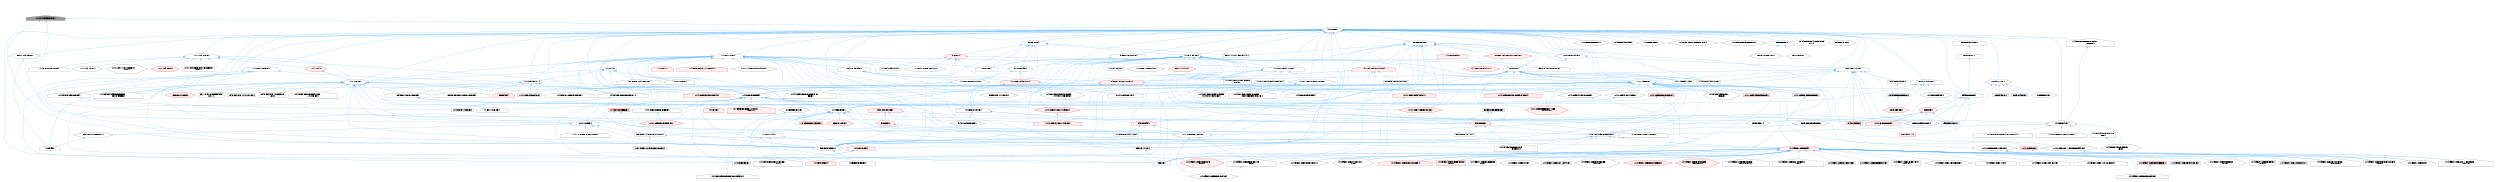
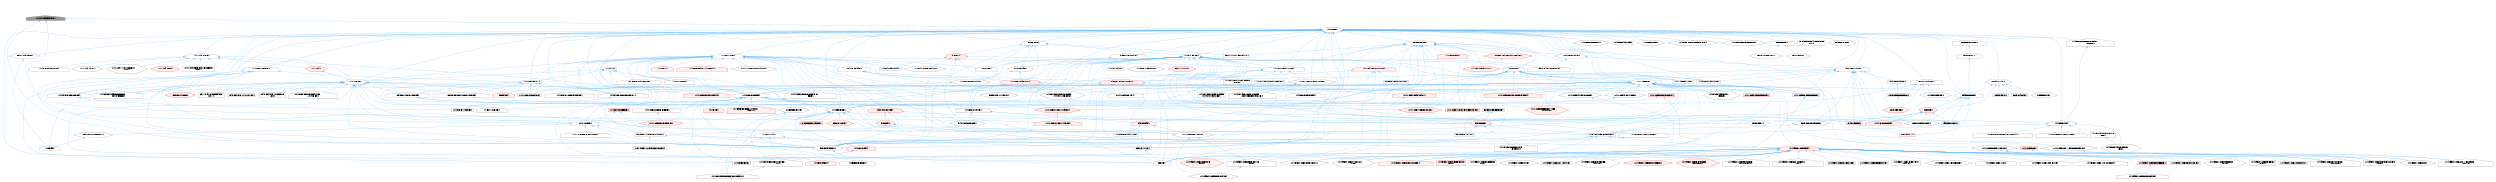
  digraph {
    node [color=grey40 fillcolor=white fontname=Helvetica fontsize=10 shape=house style=filled]
    edge [color=steelblue1 dir=back fontname=Helvetica fontsize=10 labelfontname=Helvetica labelfontsize=10 style=solid]
    n1 [color=gray40 fillcolor=grey60 fontcolor=black height=0.2 label="AnimLinkableElement.h" width=0.4]
    n2 [height=0.2 label="AnimMontage.h" width=0.4]
    n3 [height=0.2 label="EngineSharedPCH.h" shape=hexagon width=0.4]
    n4 [height=0.2 label="AnimTypes.h" shape=hexagon width=0.4]
    n5 [height=0.2 label="AnimMontageEvaluationState.h" width=0.4]
    n6 [height=0.2 label="CharacterMovementComponent.h" shape=box width=0.4]
    n7 [height=0.2 label="EditorCompositeSection.h" shape=hexagon width=0.4]
    n8 [height=0.2 label="UnrealEdSharedPCH.h" width=0.4]
    n9 [height=0.2 label="EngineMinimal.h" shape=box width=0.4]
    n10 [height=0.2 label="Engine.h" width=0.4]
    n11 [height=0.2 label="AnimBlueprintGeneratedClass.h" shape=box width=0.4]
    n12 [height=0.2 label="AnimClassInterface.h" width=0.4]
    n13 [height=0.2 label="AnimInstanceProxy.h" shape=box width=0.4]
    n14 [height=0.2 label="AnimSingleNodeInstanceProxy.h" width=0.4]
    n15 [height=0.2 label="IAnimBlueprintGeneratedClass\lCompiledData.h" width=0.4]
    n16 [height=0.2 label="AnimCompressionTypes.h" width=0.4]
    n17 [height=0.2 label="AnimStreamable.h" shape=box width=0.4]
    n18 [height=0.2 label="AnimCurveCompressionCodec.h" shape=hexagon width=0.4]
    n19 [height=0.2 label="AnimSequence.h" shape=hexagon width=0.4]
    n20 [height=0.2 label="AnimEncoding.h" width=0.4]
    n21 [height=0.2 label="AnimCurveTypes.h" shape=box width=0.4]
    n22 [height=0.2 label="AnimNodeBase.h" shape=hexagon width=0.4]
    n23 [height=0.2 label="AnimNode_SaveCachedPose.h" shape=box width=0.4]
    n24 [height=0.2 label="AnimNode_StateMachine.h" shape=hexagon width=0.4]
    n25 [height=0.2 label="AnimSequenceBase.h" width=0.4]
    n26 [height=0.2 label="AnimationRuntime.h" width=0.4]
    n27 [height=0.2 label="AnimStateTransitionNode.h" shape=box width=0.4]
    n28 [height=0.2 label="AnimSlotEvaluationPose.h" shape=box width=0.4]
    n29 [height=0.2 label="ReferencePose.h" width=0.4]
    n30 [height=0.2 label="AnimInstance.h" shape=hexagon width=0.4]
    n31 [height=0.2 label="AnimSingleNodeInstance.h" width=0.4]
    n32 [height=0.2 label="AnimNodeEditMode.h" shape=box width=0.4]
    n33 [height=0.2 label="AnimNotifyQueue.h" width=0.4]
    n34 [height=0.2 label="AnimSeqExportOption.h" shape=hexagon width=0.4]
    n35 [height=0.2 label="AnimSequenceDecompression\lContext.h" width=0.4]
    n36 [height=0.2 label="AnimStateAliasNode.h" shape=box width=0.4]
    n37 [height=0.2 label="AnimStateNode.h" shape=hexagon width=0.4]
    n38 [height=0.2 label="AnimSubsystem_NodeRelevancy.h" shape=hexagon width=0.4]
    n39 [height=0.2 label="AnimationAsset.h" width=0.4]
    n40 [height=0.2 label="AnimationRecordingSettings.h" shape=hexagon width=0.4]
    n41 [height=0.2 label="AttributesContainer.h" shape=hexagon width=0.4]
    n42 [height=0.2 label="AttributesRuntime.h" width=0.4]
    n43 [height=0.2 label="BoneContainer.h" width=0.4]
    n44 [height=0.2 label="BonePose.h" width=0.4]
    n45 [height=0.2 label="ChaosCache.h" width=0.4]
    n46 [height=0.2 label="CustomAttributes.h" width=0.4]
    n47 [height=0.2 label="DataRegistryTypes.h" width=0.4]
    n48 [height=0.2 label="EditorNotifyObject.h" shape=hexagon width=0.4]
    n49 [height=0.2 label="LevelSequenceAnimSequence\lLink.h" shape=box width=0.4]
    n50 [height=0.2 label="SkeletonRemapping.h" width=0.4]
    n51 [height=0.2 label="SmartName.h" width=0.4]
    n52 [height=0.2 label="TrajectoryTypes.h" shape=hexagon width=0.4]
    n53 [height=0.2 label="TransformArray.h" shape=hexagon width=0.4]
    n54 [height=0.2 label="ArchVisCharMovementComponent.h" shape=box width=0.4]
    n55 [height=0.2 label="UnrealEd.h" width=0.4]
    n56 [height=0.2 label="AnimBlueprintPostCompile\lValidation.h" width=0.4]
    n57 [color=red fillcolor="#FFF0F0" height=0.2 label="AnimGraphNode_Base.h" width=0.4]
    n58 [color=red fillcolor="#FFF0F0" height=0.2 label="AnimationGraph.h" width=0.4]
    n59 [height=0.2 label="AnimNodeAlphaOptions.h" shape=box width=0.4]
    n60 [height=0.2 label="AnimPreviewAttacheInstance.h" width=0.4]
    n61 [height=0.2 label="LiveLinkInstance.h" width=0.4]
    n62 [height=0.2 label="ModularVehicleAnimationInstance.h" width=0.4]
    n63 [height=0.2 label="VehicleAnimationInstance.h" width=0.4]
    n64 [height=0.2 label="AnimPreviewInstance.h" shape=box width=0.4]
    n65 [height=0.2 label="AnimBoneCompressionCodec.h" width=0.4]
    n66 [height=0.2 label="AnimCompressionDerivedData\lPublic.h" shape=box width=0.4]
    n67 [height=0.2 label="AnimCurveCompressionSettings.h" shape=box width=0.4]
    n68 [height=0.2 label="AnimCurveCompressionCodec\l_CompressedRichCurve.h" width=0.4]
    n69 [height=0.2 label="AnimCurveCompressionCodec\l_UniformIndexable.h" shape=hexagon width=0.4]
    n70 [height=0.2 label="AnimCurveCompressionCodec\l_UniformlySampled.h" shape=box width=0.4]
    n71 [color=red fillcolor="#FFF0F0" height=0.2 label="AnimCompress.h" width=0.4]
    n72 [height=0.2 label="AnimCompress_RemoveLinear\lKeys.h" width=0.4]
    n73 [height=0.2 label="AnimCompress_PerTrackCompression.h" width=0.4]
    n74 [height=0.2 label="AnimationUtils.h" width=0.4]
    n75 [height=0.2 label="BlendSpaceAnalysis.h" shape=box width=0.4]
    n76 [color=red fillcolor="#FFF0F0" height=0.2 label="MovieSceneToolHelpers.h" shape=box width=0.4]
    n77 [color=red fillcolor="#FFF0F0" height=0.2 label="PersonaModule.h" shape=hexagon width=0.4]
    n78 [height=0.2 label="AnimBoneDecompressionData.h" width=0.4]
    n79 [height=0.2 label="AnimEncoding_ConstantKey\lLerp.h" shape=box width=0.4]
    n80 [height=0.2 label="AnimEncoding_VariableKey\lLerp.h" shape=hexagon width=0.4]
    n81 [height=0.2 label="AnimEncoding_PerTrackCompression.h" width=0.4]
    n82 [height=0.2 label="AnimCurveUtils.h" shape=box width=0.4]
    n83 [height=0.2 label="AnimDataModelHasher.h" shape=hexagon width=0.4]
    n84 [color=red fillcolor="#FFF0F0" height=0.2 label="AnimDataNotifications.h" width=0.4]
    n85 [color=red fillcolor="#FFF0F0" height=0.2 label="AnimNext_LODPose.h" width=0.4]
    n86 [color=red fillcolor="#FFF0F0" height=0.2 label="AnimNode_LinkedAnimGraph.h" shape=hexagon width=0.4]
    n87 [color=red fillcolor="#FFF0F0" height=0.2 label="AnimNode_LinkedAnimLayer.h" width=0.4]
    n88 [color=red fillcolor="#FFF0F0" height=0.2 label="AnimNode_Inertialization.h" width=0.4]
    n89 [height=0.2 label="AnimNode_LinkedInputPose.h" shape=hexagon width=0.4]
    n90 [color=red fillcolor="#FFF0F0" height=0.2 label="AnimNode_TransitionPoseEvaluator.h" width=0.4]
    n91 [height=0.2 label="BlendKeyframesPerBone.h" width=0.4]
    n92 [height=0.2 label="CurveIdentifier.h" shape=hexagon width=0.4]
    n93 [height=0.2 label="IAnimationDataController.h" shape=hexagon width=0.4]
    n94 [height=0.2 label="DecompressionTools.h" shape=hexagon width=0.4]
    n95 [color=red fillcolor="#FFF0F0" height=0.2 label="EditorAnimUtils.h" shape=hexagon width=0.4]
    n96 [color=red fillcolor="#FFF0F0" height=0.2 label="KeyframeState.h" shape=box width=0.4]
    n97 [height=0.2 label="PoseAsset.h" width=0.4]
    n98 [height=0.2 label="RigLogicTask.h" shape=hexagon width=0.4]
    n99 [color=red fillcolor="#FFF0F0" height=0.2 label="SkeletalMeshComponent.h" width=0.4]
    n100 [height=0.2 label="TimeStretchCurve.h" shape=hexagon width=0.4]
    n101 [height=0.2 label="AnimBlueprintExtension\l_Base.h" shape=hexagon width=0.4]
    n102 [height=0.2 label="AnimNodeSpaceConversions.h" shape=hexagon width=0.4]
    n103 [height=0.2 label="AnimNode_ApplyMeshSpaceAdditive.h" shape=hexagon width=0.4]
    n104 [color=red fillcolor="#FFF0F0" height=0.2 label="AnimNode_CustomProperty.h" shape=box width=0.4]
    n105 [height=0.2 label="AnimNode_LiveLinkPose.h" shape=hexagon width=0.4]
    n106 [height=0.2 label="AnimNode_RelevantAssetPlayer\lBase.h" width=0.4]
    n107 [color=red fillcolor="#FFF0F0" height=0.2 label="AnimNode_Root.h" shape=box width=0.4]
    n108 [color=red fillcolor="#FFF0F0" height=0.2 label="AnimNode_TransitionResult.h" width=0.4]
    n109 [color=red fillcolor="#FFF0F0" height=0.2 label="AnimNode_UseCachedPose.h" shape=box width=0.4]
    n110 [color=red fillcolor="#FFF0F0" height=0.2 label="BlendSpace.h" shape=hexagon width=0.4]
    n111 [height=0.2 label="AnimGraphNode_SaveCached\lPose.h" shape=box width=0.4]
    n112 [height=0.2 label="AnimGraphNode_StateMachine\lBase.h" width=0.4]
    n113 [height=0.2 label="AnimGraphNode_StateMachine.h" shape=hexagon width=0.4]
    n114 [color=red fillcolor="#FFF0F0" height=0.2 label="AnimNode_SequencePlayer.h" shape=hexagon width=0.4]
    n115 [color=red fillcolor="#FFF0F0" height=0.2 label="AnimCompositeBase.h" shape=box width=0.4]
    n116 [height=0.2 label="BuiltInAttributeTypes.h" shape=hexagon width=0.4]
    n117 [color=red fillcolor="#FFF0F0" height=0.2 label="ITimeline.h" width=0.4]
    n118 [color=red fillcolor="#FFF0F0" height=0.2 label="MovieSceneSkeletalAnimation\lSection.h" width=0.4]
    n119 [color=red fillcolor="#FFF0F0" height=0.2 label="BlendProfile.h" width=0.4]
    n120 [color=red fillcolor="#FFF0F0" height=0.2 label="EvaluationVM.h" shape=box width=0.4]
    n121 [height=0.2 label="GenerationTools.h" shape=box width=0.4]
    n122 [color=red fillcolor="#FFF0F0" height=0.2 label="LODPose.h" shape=hexagon width=0.4]
    n123 [color=red fillcolor="#FFF0F0" height=0.2 label="TraceFilter.h" width=0.4]
    n124 [height=0.2 label="AbilityTask_PlayAnimAndWait.h" shape=box width=0.4]
    n125 [height=0.2 label="AbilityTask_PlayMontageAnd\lWait.h" shape=box width=0.4]
    n126 [height=0.2 label="AnimSubsystem_SharedLinked\lAnimLayers.h" width=0.4]
    n127 [color=red fillcolor="#FFF0F0" height=0.2 label="CachedAnimData.h" shape=hexagon width=0.4]
    n128 [height=0.2 label="PlayMoverMontageCallback\lProxy.h" shape=box width=0.4]
    n129 [height=0.2 label="AnimEventsFilterScope.h" width=0.4]
    n130 [color=red fillcolor="#FFF0F0" height=0.2 label="AnimNotify.h" shape=hexagon width=0.4]
    n131 [height=0.2 label="AnimNotifyLibrary.h" shape=hexagon width=0.4]
    n132 [height=0.2 label="AnimNotifyMirrorInspection\lLibrary.h" shape=hexagon width=0.4]
    n133 [color=red fillcolor="#FFF0F0" height=0.2 label="AnimNotifyState.h" shape=hexagon width=0.4]
    n134 [height=0.2 label="AnimNotifyStateMachineInspection\lLibrary.h" shape=box width=0.4]
    n135 [color=red fillcolor="#FFF0F0" height=0.2 label="AnimGraphNode_AssetPlayer\lBase.h" shape=hexagon width=0.4]
    n136 [height=0.2 label="AnimNode_AssetPlayerBase.h" width=0.4]
    n137 [height=0.2 label="BTTask_PlayAnimation.h" shape=hexagon width=0.4]
    n138 [height=0.2 label="ActiveStateMachineScope.h" width=0.4]
    n139 [color=red fillcolor="#FFF0F0" height=0.2 label="AnimBank.h" width=0.4]
    n140 [height=0.2 label="AnimSync.h" shape=box width=0.4]
    n141 [height=0.2 label="AnimSyncScope.h" width=0.4]
    n142 [height=0.2 label="AnimationAssetExtensions.h" shape=hexagon width=0.4]
    n143 [height=0.2 label="AnimationEditorUtils.h" shape=box width=0.4]
    n144 [height=0.2 label="AttributeIdentifier.h" width=0.4]
    n145 [color=red fillcolor="#FFF0F0" height=0.2 label="Character.h" shape=hexagon width=0.4]
    n146 [color=red fillcolor="#FFF0F0" height=0.2 label="MovieSceneStitchAnimSection.h" width=0.4]
    n147 [height=0.2 label="PushAnimSequenceKeyframe.h" shape=hexagon width=0.4]
    n148 [color=red fillcolor="#FFF0F0" height=0.2 label="RootMotionSource.h" width=0.4]
    n149 [height=0.2 label="SAnimAttributeView.h" width=0.4]
    n150 [height=0.2 label="AttributeBlendData.h" shape=box width=0.4]
    n151 [color=red fillcolor="#FFF0F0" height=0.2 label="AttributeTypes.h" shape=hexagon width=0.4]
    n152 [height=0.2 label="PoseWatchRenderData.h" shape=hexagon width=0.4]
+   n153 [color=red fillcolor="#FFF0F0" height=0.2 label="AnimNode_ModularVehicleController.h" shape=box width=0.4]
    n154 [color=red fillcolor="#FFF0F0" height=0.2 label="AnimNode_StageCoachWheel\lController.h" shape=hexagon width=0.4]
    n155 [color=red fillcolor="#FFF0F0" height=0.2 label="AnimNode_WheelController.h" shape=hexagon width=0.4]
    n156 [height=0.2 label="AnimSequenceHelpers.h" width=0.4]
    n157 [height=0.2 label="EditorAnimCurveBoneLinks.h" shape=box width=0.4]
    n158 [color=red fillcolor="#FFF0F0" height=0.2 label="MirrorDataTable.h" width=0.4]
    n159 [height=0.2 label="PoseableMeshComponent.h" shape=box width=0.4]
    n160 [color=red fillcolor="#FFF0F0" height=0.2 label="SkeletalMeshReductionSettings.h" shape=hexagon width=0.4]
    n161 [color=red fillcolor="#FFF0F0" height=0.2 label="SkinnedAssetCommon.h" shape=hexagon width=0.4]
    n162 [color=red fillcolor="#FFF0F0" height=0.2 label="SkinnedMeshComponent.h" width=0.4]
    n163 [color=red fillcolor="#FFF0F0" height=0.2 label="AnimGraphNode_SkeletalControl\lBase.h" shape=box width=0.4]
    n164 [height=0.2 label="BoneSocketReference.h" shape=box width=0.4]
    n165 [height=0.2 label="CacheManagerActor.h" shape=hexagon width=0.4]
    n166 [height=0.2 label="GroomCache.h" shape=hexagon width=0.4]
    n167 [height=0.2 label="AttributeBlendOperator.h" shape=box width=0.4]
    n168 [height=0.2 label="AnimationSettings.h" shape=hexagon width=0.4]
    n169 [height=0.2 label="DataRegistry.h" width=0.4]
    n170 [color=red fillcolor="#FFF0F0" height=0.2 label="Skeleton.h" width=0.4]
    n171 [height=0.2 label="DeadBlending.h" shape=hexagon width=0.4]
    n172 [height=0.2 label="Inertialization.h" shape=box width=0.4]
    n173 [height=0.2 label="StoreKeyframe.h" shape=box width=0.4]
    n174 [height=0.2 label="AnimGraphNodeAlphaOptions.h" shape=box width=0.4]
    n175 [height=0.2 label="AnimGraphNodeBinding.h" shape=hexagon width=0.4]
    n176 [height=0.2 label="AnimGraphNode_ApplyAdditive.h" shape=box width=0.4]
    n177 [height=0.2 label="AnimGraphNode_ApplyMeshSpace\lAdditive.h" width=0.4]
    n178 [height=0.2 label="AnimGraphNode_BlendBoneBy\lChannel.h" shape=hexagon width=0.4]
    n179 [color=red fillcolor="#FFF0F0" height=0.2 label="AnimGraphNode_BlendListBase.h" shape=hexagon width=0.4]
    n180 [color=red fillcolor="#FFF0F0" height=0.2 label="AnimGraphNode_BlendSpace\lGraphBase.h" shape=hexagon width=0.4]
    n181 [height=0.2 label="AnimGraphNode_BlendSpace\lSampleResult.h" width=0.4]
    n182 [height=0.2 label="AnimGraphNode_ComponentTo\lLocalSpace.h" width=0.4]
    n183 [height=0.2 label="AnimGraphNode_CopyPoseFrom\lMesh.h" width=0.4]
    n184 [height=0.2 label="AnimGraphNode_CurveSource.h" shape=box width=0.4]
    n185 [color=red fillcolor="#FFF0F0" height=0.2 label="AnimGraphNode_CustomProperty.h" width=0.4]
    n186 [height=0.2 label="AnimGraphNode_DeadBlending.h" shape=box width=0.4]
    n187 [height=0.2 label="AnimGraphNode_Inertialization.h" shape=hexagon width=0.4]
    n188 [height=0.2 label="AnimGraphNode_LinkedInput\lPose.h" shape=hexagon width=0.4]
    n189 [height=0.2 label="AnimGraphNode_LocalToComponent\lSpace.h" shape=box width=0.4]
    n190 [height=0.2 label="AnimGraphNode_MakeDynamic\lAdditive.h" shape=box width=0.4]
    n191 [height=0.2 label="AnimGraphNode_MeshRefPose.h" shape=hexagon width=0.4]
    n192 [height=0.2 label="AnimGraphNode_Mirror.h" width=0.4]
    n193 [height=0.2 label="AnimGraphNode_ModifyCurve.h" width=0.4]
    n194 [height=0.2 label="AnimGraphNode_MultiWayBlend.h" width=0.4]
    n195 [height=0.2 label="AnimGraphNode_PoseSnapshot.h" width=0.4]
    n196 [height=0.2 label="AnimGraphNode_RandomPlayer.h" shape=box width=0.4]
    n197 [color=red fillcolor="#FFF0F0" height=0.2 label="AnimGraphNode_RefPoseBase.h" shape=box width=0.4]
    n198 [height=0.2 label="AnimGraphNode_Root.h" shape=hexagon width=0.4]
    n199 [height=0.2 label="AnimGraphNode_RotateRoot\lBone.h" shape=hexagon width=0.4]
    n200 [height=0.2 label="AnimGraphNode_ScaleChain\lLength.h" shape=box width=0.4]
    n1 -> n2
    n1 -> n3
    n1 -> n4
    n2 -> n3
    n2 -> n5
    n2 -> n6
    n2 -> n7
    n3 -> n8
    n4 -> n2
    n4 -> n3
    n4 -> n9
    n4 -> n10
    n4 -> n11
    n4 -> n12
    n4 -> n13
    n4 -> n14
    n4 -> n15
    n4 -> n16
    n4 -> n17
    n4 -> n18
    n4 -> n19
    n4 -> n20
    n4 -> n21
    n4 -> n22
    n4 -> n23
    n4 -> n24
    n4 -> n25
    n4 -> n26
    n4 -> n27
    n4 -> n28
    n4 -> n29
    n4 -> n30
    n4 -> n31
    n4 -> n32
    n4 -> n33
    n4 -> n34
    n4 -> n35
    n4 -> n36
    n4 -> n37
    n4 -> n38
    n4 -> n39
    n4 -> n40
    n4 -> n41
    n4 -> n42
    n4 -> n43
    n4 -> n44
    n4 -> n45
    n4 -> n46
    n4 -> n47
    n4 -> n48
    n4 -> n49
    n4 -> n50
    n4 -> n51
    n4 -> n52
    n4 -> n53
    n6 -> n9
    n6 -> n54
    n7 -> n55
    n9 -> n10
    n11 -> n3
    n11 -> n10
    n11 -> n56
    n11 -> n57
    n12 -> n3
    n12 -> n11
    n12 -> n13
    n12 -> n15
    n12 -> n58
    n13 -> n14
    n13 -> n59
    n13 -> n60
    n13 -> n61
    n13 -> n62
    n13 -> n63
    n14 -> n64
    n16 -> n17
    n16 -> n18
    n16 -> n19
    n16 -> n65
    n16 -> n66
    n16 -> n67
    n18 -> n68
    n18 -> n69
    n18 -> n70
    n19 -> n20
    n19 -> n56
    n19 -> n71
    n19 -> n72
    n19 -> n73
    n19 -> n74
    n19 -> n75
    n19 -> n76
    n19 -> n77
    n20 -> n65
    n20 -> n78
    n20 -> n79
    n20 -> n80
    n20 -> n81
    n21 -> n3
    n21 -> n9
    n21 -> n10
    n21 -> n16
    n21 -> n22
    n21 -> n23
    n21 -> n25
    n21 -> n26
    n21 -> n28
    n21 -> n82
    n21 -> n83
    n21 -> n84
    n21 -> n85
    n21 -> n86
    n21 -> n87
    n21 -> n88
    n21 -> n89
    n21 -> n90
    n21 -> n91
    n21 -> n92
    n21 -> n93
    n21 -> n94
    n21 -> n95
    n21 -> n96
    n21 -> n97
    n21 -> n98
    n21 -> n99
    n21 -> n100
    n22 -> n3
    n22 -> n11
    n22 -> n14
    n22 -> n15
    n22 -> n23
    n22 -> n24
    n22 -> n57
    n22 -> n59
    n22 -> n88
    n22 -> n89
    n22 -> n90
    n22 -> n101
    n22 -> n102
    n22 -> n103
    n22 -> n104
    n22 -> n105
    n22 -> n106
    n22 -> n107
    n22 -> n108
    n22 -> n109
    n22 -> n110
    n23 -> n111
    n24 -> n112
    n24 -> n113
    n25 -> n3
    n25 -> n10
    n25 -> n17
    n25 -> n19
    n25 -> n26
    n25 -> n114
    n25 -> n115
    n25 -> n116
    n25 -> n117
    n25 -> n118
    n26 -> n110
    n26 -> n116
    n26 -> n119
    n29 -> n85
    n29 -> n94
    n29 -> n120
    n29 -> n121
    n29 -> n122
    n30 -> n3
    n30 -> n10
    n30 -> n24
    n30 -> n31
    n30 -> n55
    n30 -> n59
    n30 -> n61
    n30 -> n62
    n30 -> n63
    n30 -> n86
    n30 -> n87
    n30 -> n108
    n30 -> n123
    n30 -> n124
    n30 -> n125
    n30 -> n126
    n30 -> n127
    n30 -> n128
    n31 -> n64
    n33 -> n3
    n33 -> n25
    n33 -> n30
    n33 -> n129
    n33 -> n130
    n33 -> n131
    n33 -> n132
    n33 -> n133
    n33 -> n134
    n35 -> n20
    n39 -> n2
    n39 -> n3
    n39 -> n6
    n39 -> n13
    n39 -> n14
    n39 -> n16
    n39 -> n19
    n39 -> n24
    n39 -> n25
    n39 -> n26
    n39 -> n30
    n39 -> n57
    n39 -> n97
    n39 -> n99
    n39 -> n106
    n39 -> n135
    n39 -> n136
    n39 -> n137
    n39 -> n138
    n39 -> n139
    n39 -> n140
    n39 -> n141
    n39 -> n142
    n39 -> n143
    n39 -> n144
    n39 -> n145
    n39 -> n146
    n39 -> n147
    n39 -> n148
    n41 -> n42
    n41 -> n91
    n42 -> n22
    n42 -> n28
    n42 -> n85
    n42 -> n94
    n42 -> n96
    n42 -> n99
    n42 -> n121
    n42 -> n149
    n42 -> n150
    n42 -> n151
    n42 -> n152
    n43 -> n3
    n43 -> n9
    n43 -> n10
    n43 -> n16
    n43 -> n41
    n43 -> n44
    n43 -> n110
    n43 -> n119
+   n43 -> n153
    n43 -> n154
    n43 -> n155
    n43 -> n156
    n43 -> n157
    n43 -> n158
    n43 -> n159
    n43 -> n160
    n43 -> n161
    n43 -> n162
    n44 -> n3
    n44 -> n22
    n44 -> n23
    n44 -> n26
    n44 -> n28
    n44 -> n32
    n44 -> n64
    n44 -> n89
    n44 -> n90
+   n44 -> n153
    n44 -> n154
    n44 -> n155
    n44 -> n163
    n44 -> n164
    n45 -> n165
    n45 -> n166
    n46 -> n19
    n46 -> n151
    n46 -> n167
    n46 -> n168
    n47 -> n169
    n48 -> n55
    n50 -> n26
    n51 -> n3
    n51 -> n21
    n51 -> n84
    n51 -> n92
    n51 -> n97
    n51 -> n157
    n51 -> n170
    n53 -> n29
    n53 -> n122
    n53 -> n171
    n53 -> n172
    n53 -> n173
    n57 -> n58
    n57 -> n111
    n57 -> n112
    n57 -> n135
    n57 -> n163
    n57 -> n174
    n57 -> n175
    n57 -> n176
    n57 -> n177
    n57 -> n178
    n57 -> n179
    n57 -> n180
    n57 -> n181
    n57 -> n182
    n57 -> n183
    n57 -> n184
    n57 -> n185
    n57 -> n186
    n57 -> n187
    n57 -> n188
    n57 -> n189
    n57 -> n190
    n57 -> n191
    n57 -> n192
    n57 -> n193
    n57 -> n194
    n57 -> n195
    n57 -> n196
    n57 -> n197
    n57 -> n198
    n57 -> n199
    n57 -> n200
+   n62 -> n153
    n63 -> n154
    n63 -> n155
    n65 -> n71
    n71 -> n17
    n71 -> n72
    n72 -> n73
    n74 -> n71
    n74 -> n72
    n74 -> n73
    n79 -> n80
    n84 -> n19
    n84 -> n156
    n86 -> n87
    n88 -> n187
    n89 -> n188
    n92 -> n84
    n92 -> n93
    n93 -> n25
    n96 -> n120
    n99 -> n3
    n99 -> n9
    n99 -> n29
    n99 -> n123
    n99 -> n137
    n99 -> n149
    n100 -> n2
    n102 -> n182
    n102 -> n189
    n103 -> n177
    n104 -> n86
    n104 -> n185
    n105 -> n61
    n106 -> n136
    n107 -> n198
    n110 -> n11
    n110 -> n56
    n110 -> n75
    n112 -> n113
    n115 -> n2
    n115 -> n3
    n119 -> n24
    n119 -> n27
    n122 -> n85
    n122 -> n94
    n122 -> n96
    n122 -> n98
    n122 -> n121
    n130 -> n30
    n136 -> n114
    n140 -> n13
    n140 -> n30
    n140 -> n136
    n140 -> n138
    n140 -> n141
    n144 -> n84
    n144 -> n93
    n144 -> n149
    n145 -> n9
    n148 -> n6
    n148 -> n110
    n148 -> n145
    n150 -> n167
    n152 -> n11
    n160 -> n161
    n162 -> n3
    n162 -> n10
    n162 -> n99
    n162 -> n159
    n164 -> n75
    n164 -> n110
    n167 -> n151
    n169 -> n29
    n170 -> n3
    n170 -> n10
    n170 -> n44
    n170 -> n69
    n170 -> n142
    n170 -> n143
    n197 -> n195
  }
